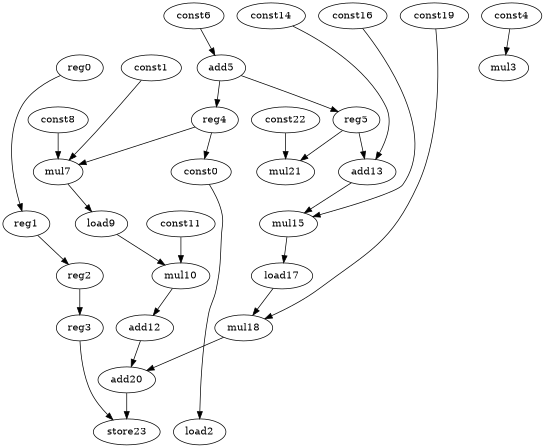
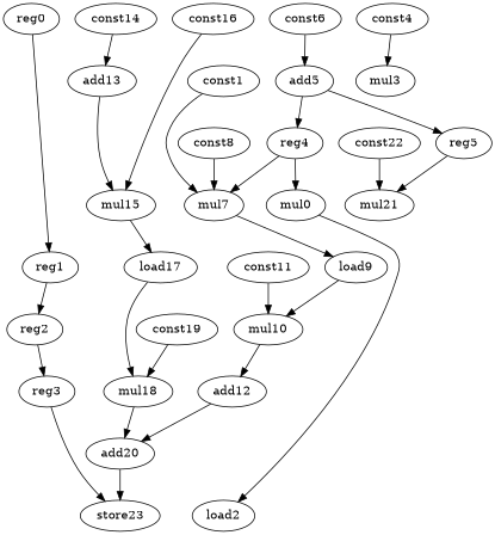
  digraph {
    edge [weight=0]
-   mul0 [label=const0]
+   mul0
    load2
    const1
    mul7
    add12
    add20
    store23
    const4
    mul3
    add5
    reg4
    reg5
    add13
    mul21
    load9
    mul15
    const6
    mul10
    const8
    const11
    load17
    mul18
    const14
    const16
    const19
    reg0
    reg1
    reg2
    const22
    reg3
    mul0 -> load2
    const1 -> mul7
    mul7 -> load9
    add12 -> add20
    add20 -> store23 [weight=2]
    const4 -> mul3
    add5 -> reg4 [weight=2]
    add5 -> reg5 [weight=2]
    reg4 -> mul0
    reg4 -> mul7
-   reg5 -> add13
    reg5 -> mul21
    add13 -> mul15
    load9 -> mul10
    mul15 -> load17
    const6 -> add5
    mul10 -> add12
    const8 -> mul7 [weight=1]
    const11 -> mul10 [weight=2]
    load17 -> mul18
    mul18 -> add20
    const14 -> add13
    const16 -> mul15
    const19 -> mul18
    reg0 -> reg1
    reg1 -> reg2
    reg2 -> reg3
    const22 -> mul21 [weight=1]
    reg3 -> store23
  }
